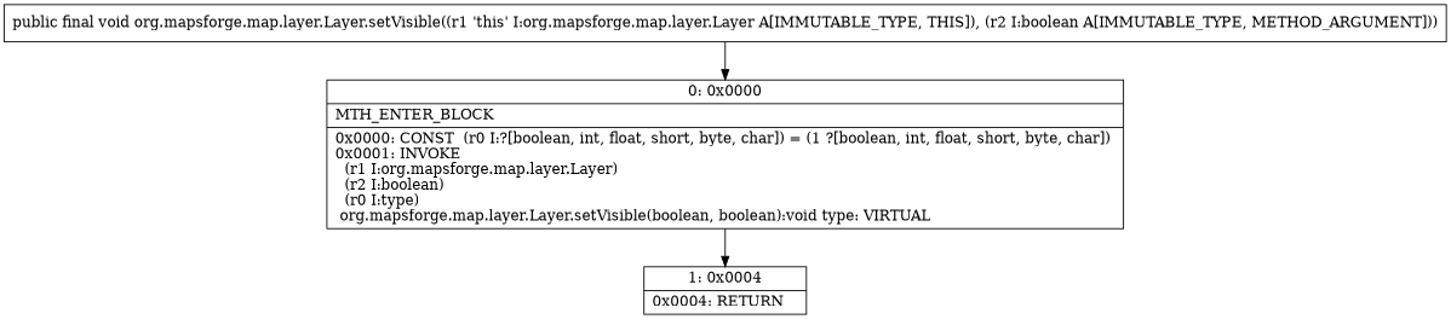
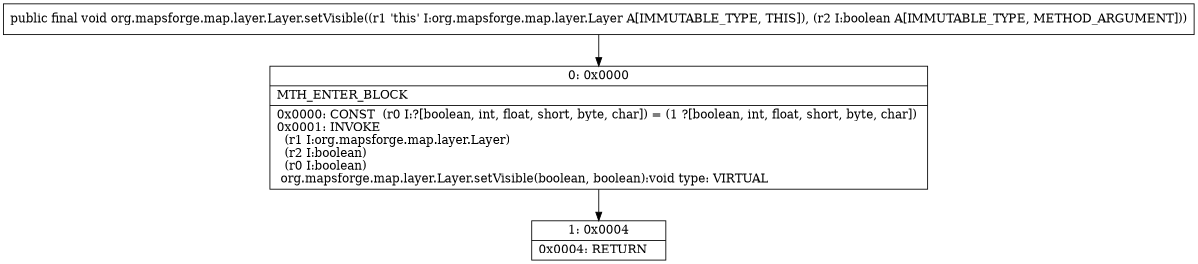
  digraph {
    node [shape=record]
-   n1 [label="{0\:\ 0x0000|MTH_ENTER_BLOCK\l|0x0000: CONST  (r0 I:?[boolean, int, float, short, byte, char]) = (1 ?[boolean, int, float, short, byte, char]) \l0x0001: INVOKE  \l  (r1 I:org.mapsforge.map.layer.Layer)\l  (r2 I:boolean)\l  (r0 I:type)\l org.mapsforge.map.layer.Layer.setVisible(boolean, boolean):void type: VIRTUAL \l}"]
+   n1 [label="{0\:\ 0x0000|MTH_ENTER_BLOCK\l|0x0000: CONST  (r0 I:?[boolean, int, float, short, byte, char]) = (1 ?[boolean, int, float, short, byte, char]) \l0x0001: INVOKE  \l  (r1 I:org.mapsforge.map.layer.Layer)\l  (r2 I:boolean)\l  (r0 I:boolean)\l org.mapsforge.map.layer.Layer.setVisible(boolean, boolean):void type: VIRTUAL \l}"]
    n2 [label="{1\:\ 0x0004|0x0004: RETURN   \l}"]
    n3 [label="{public final void org.mapsforge.map.layer.Layer.setVisible((r1 'this' I:org.mapsforge.map.layer.Layer A[IMMUTABLE_TYPE, THIS]), (r2 I:boolean A[IMMUTABLE_TYPE, METHOD_ARGUMENT])) }"]
    n1 -> n2
    n3 -> n1
  }
